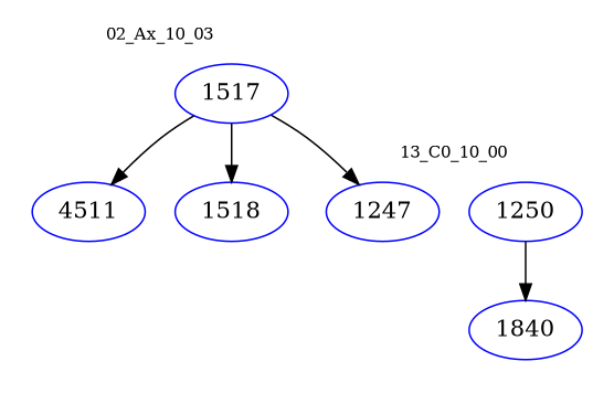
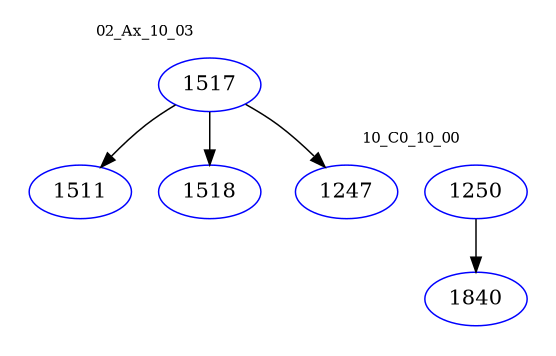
  digraph {
    node [color=blue]
    edge [color=black]
    n1 [label=1517]
-   n2 [label=4511]
+   n2 [label=1511]
    n3 [label=1518]
    n4 [label=1250]
    n5 [label=1840]
    n6 [label=1247]
    subgraph cluster_1 {
      color=white
      fontsize=10
      label="02_Ax_10_03"
      n1
      n2
      n3
    }
    subgraph cluster_2 {
      color=white
      fontsize=10
-     label="13_C0_10_00"
+     label="10_C0_10_00"
      n4
      n5
      n6
    }
    n1 -> n2
    n1 -> n3
    n1 -> n6
    n4 -> n5
  }
